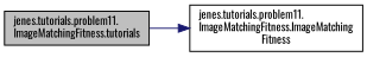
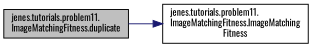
  digraph {
    rankdir=LR
    fontname=Oswald
    node [color=black fontname=Oswald fontsize=10 shape=record style=filled]
-   n1 [fillcolor=grey75 fontcolor=black height=0.2 label="jenes.tutorials.problem11.\lImageMatchingFitness.tutorials" width=0.4]
+   n1 [fillcolor=grey75 fontcolor=black height=0.2 label="jenes.tutorials.problem11.\lImageMatchingFitness.duplicate" width=0.4]
    n2 [fillcolor=white height=0.2 label="jenes.tutorials.problem11.\lImageMatchingFitness.ImageMatching\lFitness" width=0.4]
    n1 -> n2 [color=midnightblue fontname=Oswald fontsize=10 labelfontname=Helvetica labelfontsize=10 style=solid]
  }
